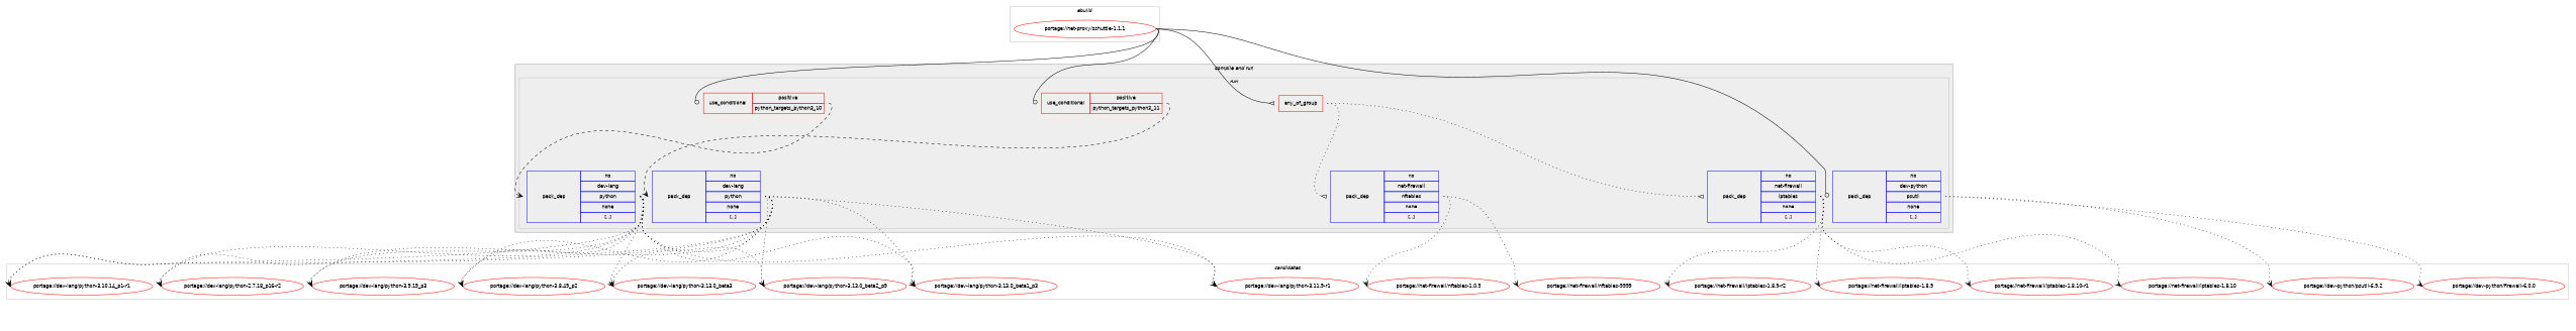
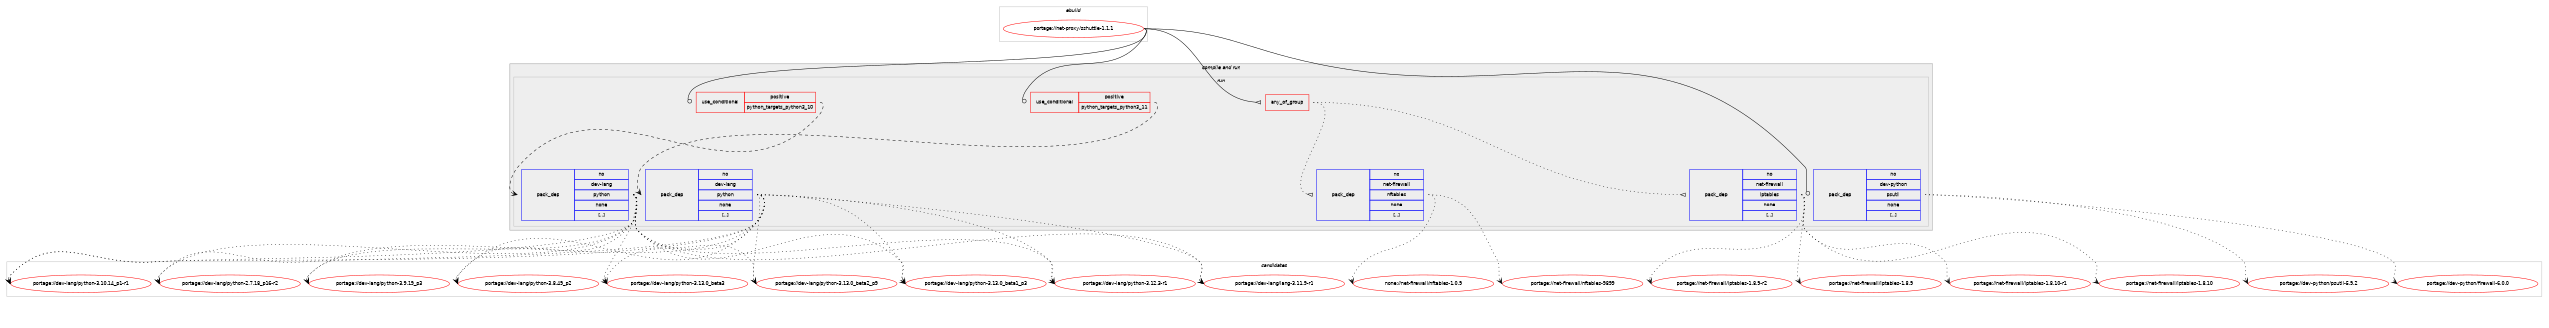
  digraph {
    compound=true
    concentrate=true
    fontname=Helvetica
    fontsize=10
    newrank=true
    rankdir=TB
    ranksep=1.5
    node [color=red fontname=Helvetica fontsize=10]
    edge [arrowhead=vee headport=w style=dotted tailport=e weight=100]
    n1 [label="portage://net-proxy/sshuttle-1.1.1" width=4]
    n2 [color=blue label=<<TABLE BORDER="0" CELLBORDER="1" CELLSPACING="0" CELLPADDING="4" WIDTH="220"><TR><TD ROWSPAN="6" CELLPADDING="30">pack_dep</TD></TR><TR><TD WIDTH="110">no</TD></TR><TR><TD>net-firewall</TD></TR><TR><TD>iptables</TD></TR><TR><TD>none</TD></TR><TR><TD>[,,]</TD></TR></TABLE>> shape=none]
    n3 [color=blue label=<<TABLE BORDER="0" CELLBORDER="1" CELLSPACING="0" CELLPADDING="4" WIDTH="220"><TR><TD ROWSPAN="6" CELLPADDING="30">pack_dep</TD></TR><TR><TD WIDTH="110">no</TD></TR><TR><TD>net-firewall</TD></TR><TR><TD>nftables</TD></TR><TR><TD>none</TD></TR><TR><TD>[,,]</TD></TR></TABLE>> shape=none]
    n4 [label=<<TABLE BORDER="0" CELLBORDER="1" CELLSPACING="0" CELLPADDING="4"><TR><TD CELLPADDING="10">any_of_group</TD></TR></TABLE>> shape=none]
    n5 [color=blue label=<<TABLE BORDER="0" CELLBORDER="1" CELLSPACING="0" CELLPADDING="4" WIDTH="220"><TR><TD ROWSPAN="6" CELLPADDING="30">pack_dep</TD></TR><TR><TD WIDTH="110">no</TD></TR><TR><TD>dev-lang</TD></TR><TR><TD>python</TD></TR><TR><TD>none</TD></TR><TR><TD>[,,]</TD></TR></TABLE>> shape=none]
    n6 [label=<<TABLE BORDER="0" CELLBORDER="1" CELLSPACING="0" CELLPADDING="4"><TR><TD ROWSPAN="3" CELLPADDING="10">use_conditional</TD></TR><TR><TD>positive</TD></TR><TR><TD>python_targets_python3_10</TD></TR></TABLE>> shape=none]
    n7 [color=blue label=<<TABLE BORDER="0" CELLBORDER="1" CELLSPACING="0" CELLPADDING="4" WIDTH="220"><TR><TD ROWSPAN="6" CELLPADDING="30">pack_dep</TD></TR><TR><TD WIDTH="110">no</TD></TR><TR><TD>dev-lang</TD></TR><TR><TD>python</TD></TR><TR><TD>none</TD></TR><TR><TD>[,,]</TD></TR></TABLE>> shape=none]
    n8 [label=<<TABLE BORDER="0" CELLBORDER="1" CELLSPACING="0" CELLPADDING="4"><TR><TD ROWSPAN="3" CELLPADDING="10">use_conditional</TD></TR><TR><TD>positive</TD></TR><TR><TD>python_targets_python3_11</TD></TR></TABLE>> shape=none]
    n9 [color=blue label=<<TABLE BORDER="0" CELLBORDER="1" CELLSPACING="0" CELLPADDING="4" WIDTH="220"><TR><TD ROWSPAN="6" CELLPADDING="30">pack_dep</TD></TR><TR><TD WIDTH="110">no</TD></TR><TR><TD>dev-python</TD></TR><TR><TD>psutil</TD></TR><TR><TD>none</TD></TR><TR><TD>[,,]</TD></TR></TABLE>> shape=none]
    n10 [label="portage://net-firewall/iptables-1.8.10" width=4]
    n11 [label="portage://net-firewall/iptables-1.8.10-r1" width=4]
    n12 [label="portage://net-firewall/iptables-1.8.9" width=4]
    n13 [label="portage://net-firewall/iptables-1.8.9-r2" width=4]
-   n14 [label="portage://net-firewall/nftables-1.0.9" width=4]
-   n15 [label="portage://net-firewall/nftables-9999" width=4]
+   n14 [label="none://net-firewall/nftables-1.0.9" width=4]
+   n15 [label="portage://net-firewall/nftables-9899" width=4]
    n16 [label="portage://dev-lang/python-2.7.18_p16-r2" width=4]
    n17 [label="portage://dev-lang/python-3.10.14_p1-r1" width=4]
-   n18 [label="portage://dev-lang/python-3.11.9-r1" width=4]
+   n18 [label="portage://dev-lang/lang-3.11.9-r1" width=4]
+   n19 [label="portage://dev-lang/python-3.12.3-r1" width=4]
    n20 [label="portage://dev-lang/python-3.13.0_beta1_p3" width=4]
    n21 [label="portage://dev-lang/python-3.13.0_beta2_p9" width=4]
    n22 [label="portage://dev-lang/python-3.13.0_beta3" width=4]
    n23 [label="portage://dev-lang/python-3.8.49_p2" width=4]
    n24 [label="portage://dev-lang/python-3.9.19_p3" width=4]
    n25 [label="portage://dev-python/psutil-5.9.2" width=4]
    n26 [label="portage://dev-python/firewall-6.0.0" width=4]
    subgraph cluster_1 {
      color=gray
      label=<<i>ebuild</i>>
      rank=same
      n1
    }
    subgraph cluster_2 {
      color=gray
      label=<<i>dependencies</i>>
      subgraph cluster_3 {
        color=gray
        fillcolor="#eeeeee"
        label=<<i>compile</i>>
        style=filled
      }
      subgraph cluster_4 {
        color=gray
        fillcolor="#eeeeee"
        label=<<i>compile and run</i>>
        style=filled
      }
      subgraph cluster_5 {
        color=gray
        fillcolor="#eeeeee"
        label=<<i>run</i>>
        style=filled
        subgraph sub_6 {
          color=gray
          fillcolor="#eeeeee"
          label=<<i>run</i>>
          style=filled
          n4
          subgraph sub_7 {
            color=gray
            fillcolor="#eeeeee"
            label=<<i>run</i>>
            style=filled
            n2
          }
          subgraph sub_8 {
            color=gray
            fillcolor="#eeeeee"
            label=<<i>run</i>>
            style=filled
            n3
          }
        }
        subgraph sub_9 {
          color=gray
          fillcolor="#eeeeee"
          label=<<i>run</i>>
          style=filled
          n6
          subgraph sub_10 {
            color=gray
            fillcolor="#eeeeee"
            label=<<i>run</i>>
            style=filled
            n5
          }
        }
        subgraph sub_11 {
          color=gray
          fillcolor="#eeeeee"
          label=<<i>run</i>>
          style=filled
          n8
          subgraph sub_12 {
            color=gray
            fillcolor="#eeeeee"
            label=<<i>run</i>>
            style=filled
            n7
          }
        }
        subgraph sub_13 {
          color=gray
          fillcolor="#eeeeee"
          label=<<i>run</i>>
          style=filled
          n9
        }
      }
    }
    subgraph cluster_14 {
      color=gray
      label=<<i>candidates</i>>
      rank=same
      subgraph sub_15 {
        color=black
        label=<<i>candidates</i>>
        nodesep=1
        rank=same
        n10
        n11
        n12
        n13
      }
      subgraph sub_16 {
        color=black
        label=<<i>candidates</i>>
        nodesep=1
        rank=same
        n14
        n15
      }
      subgraph sub_17 {
        color=black
        label=<<i>candidates</i>>
        nodesep=1
        rank=same
        n16
        n17
        n18
+       n19
        n20
        n21
        n22
        n23
        n24
      }
      subgraph sub_18 {
        color=black
        label=<<i>candidates</i>>
        nodesep=1
        rank=same
        n16
        n17
        n18
+       n19
        n20
        n21
        n22
        n23
        n24
      }
      subgraph sub_19 {
        color=black
        label=<<i>candidates</i>>
        nodesep=1
        rank=same
        n25
        n26
      }
    }
    n1 -> n4 [arrowhead=oinv style=solid weight=20]
    n1 -> n6 [arrowhead=odot style=solid weight=20]
    n1 -> n8 [arrowhead=odot style=solid weight=20]
    n1 -> n9 [arrowhead=odot style=solid weight=20]
    n2 -> n10
    n2 -> n11
    n2 -> n12
    n2 -> n13
    n3 -> n14
    n3 -> n15
    n4 -> n2 [arrowhead=oinv weight=20]
    n4 -> n3 [arrowhead=oinv weight=20]
    n5 -> n16
    n5 -> n17
    n5 -> n18
+   n5 -> n19
    n5 -> n20
    n5 -> n21
    n5 -> n22
    n5 -> n23
    n5 -> n24
    n6 -> n5 [style=dashed weight=20]
    n7 -> n16
    n7 -> n17
    n7 -> n18
+   n7 -> n19
    n7 -> n20
    n7 -> n21
    n7 -> n22
    n7 -> n23
    n7 -> n24
    n8 -> n7 [style=dashed weight=20]
    n9 -> n25
    n9 -> n26
  }
